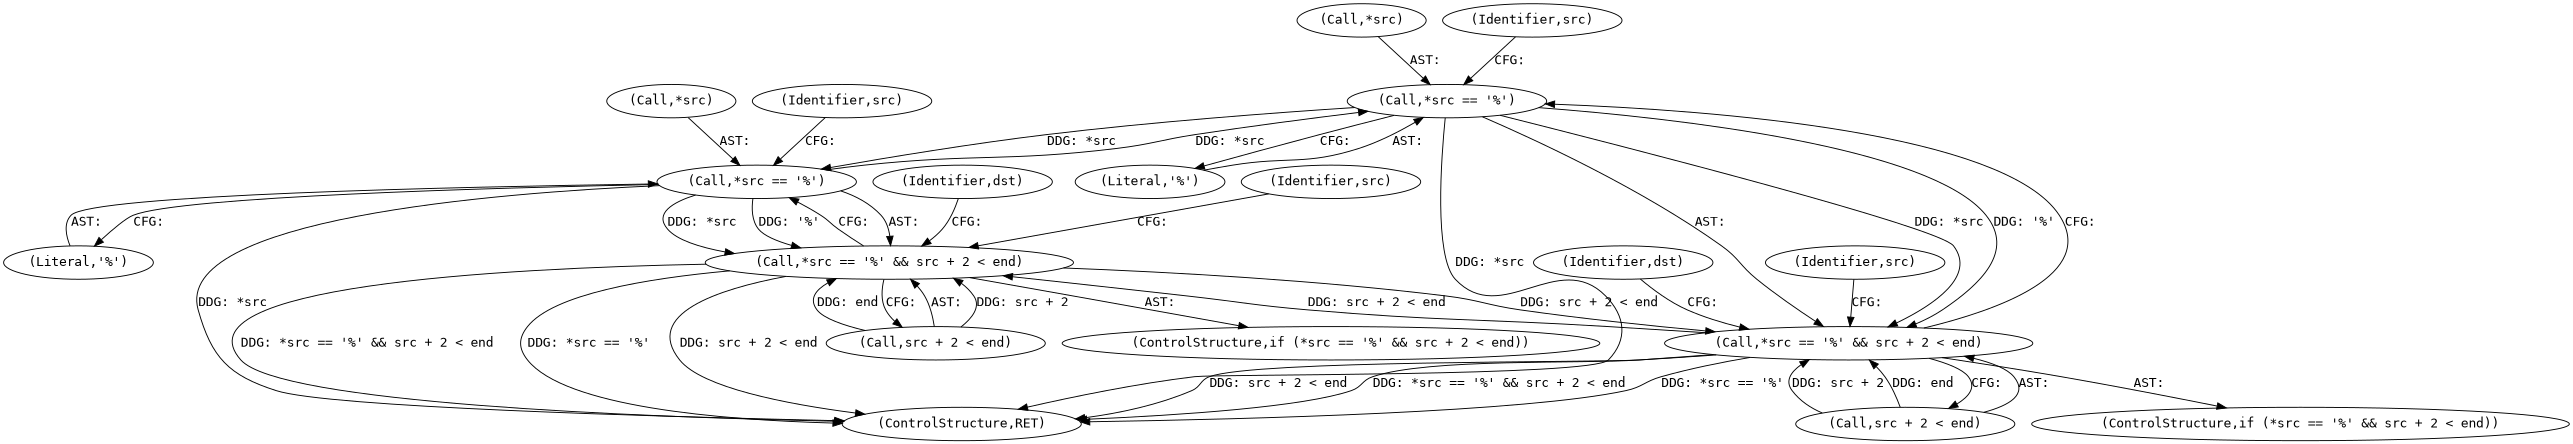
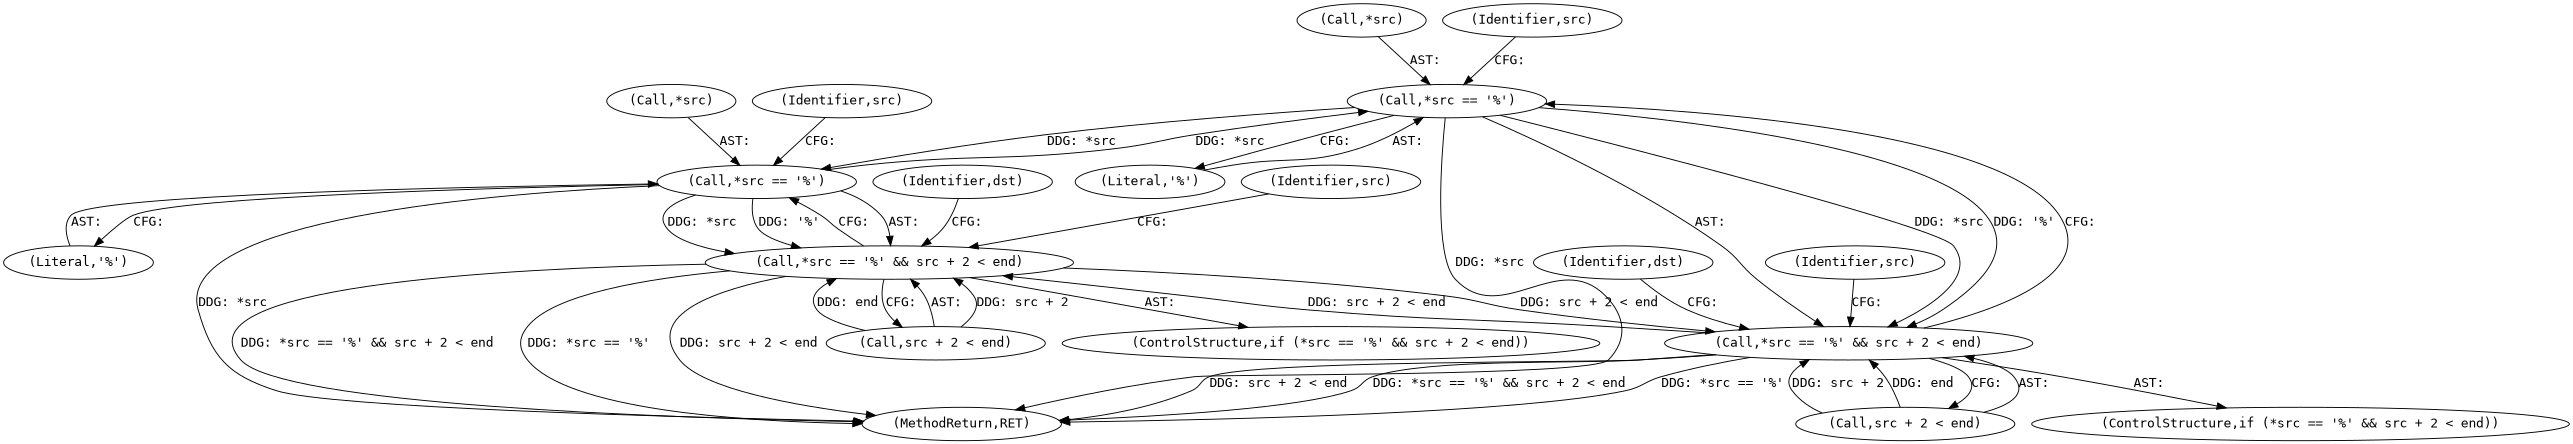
  digraph {
    fontname="DejaVu Sans Mono"
    node [fontname="DejaVu Sans Mono"]
    edge [fontname="DejaVu Sans Mono"]
    n1 [label="(Call,*src == '%')"]
    n2 [label="(Call,*src == '%')"]
    n3 [label="(Call,*src == '%' && src + 2 < end)"]
    n4 [label="(Literal,'%')"]
-   n5 [label="(ControlStructure,RET)"]
+   n5 [label="(MethodReturn,RET)"]
    n6 [label="(Call,*src == '%' && src + 2 < end)"]
    n7 [label="(Literal,'%')"]
    n8 [label="(Call,src + 2 < end)"]
    n9 [label="(ControlStructure,if (*src == '%' && src + 2 < end))"]
    n10 [label="(Call,src + 2 < end)"]
    n11 [label="(ControlStructure,if (*src == '%' && src + 2 < end))"]
    n12 [label="(Identifier,dst)"]
    n13 [label="(Call,*src)"]
    n14 [label="(Identifier,src)"]
    n15 [label="(Identifier,dst)"]
    n16 [label="(Call,*src)"]
    n17 [label="(Identifier,src)"]
    n18 [label="(Identifier,src)"]
    n19 [label="(Identifier,src)"]
    n1 -> n2 [label="DDG: *src"]
    n1 -> n3 [label="AST: "]
    n1 -> n3 [label="DDG: *src"]
    n1 -> n3 [label="DDG: '%'"]
    n1 -> n4 [label="CFG: "]
    n1 -> n5 [label="DDG: *src"]
    n2 -> n1 [label="DDG: *src"]
    n2 -> n5 [label="DDG: *src"]
    n2 -> n6 [label="AST: "]
    n2 -> n6 [label="DDG: *src"]
    n2 -> n6 [label="DDG: '%'"]
    n2 -> n7 [label="CFG: "]
    n3 -> n1 [label="CFG: "]
    n3 -> n5 [label="DDG: *src == '%' && src + 2 < end"]
    n3 -> n5 [label="DDG: *src == '%'"]
    n3 -> n5 [label="DDG: src + 2 < end"]
    n3 -> n6 [label="DDG: src + 2 < end"]
    n3 -> n8 [label="CFG: "]
    n3 -> n9 [label="AST: "]
    n4 -> n1 [label="AST: "]
    n6 -> n2 [label="CFG: "]
    n6 -> n3 [label="DDG: src + 2 < end"]
    n6 -> n5 [label="DDG: *src == '%' && src + 2 < end"]
    n6 -> n5 [label="DDG: *src == '%'"]
    n6 -> n5 [label="DDG: src + 2 < end"]
    n6 -> n10 [label="CFG: "]
    n6 -> n11 [label="AST: "]
    n7 -> n2 [label="AST: "]
    n8 -> n3 [label="AST: "]
    n8 -> n3 [label="DDG: src + 2"]
    n8 -> n3 [label="DDG: end"]
    n10 -> n6 [label="AST: "]
    n10 -> n6 [label="DDG: src + 2"]
    n10 -> n6 [label="DDG: end"]
    n12 -> n3 [label="CFG: "]
    n13 -> n1 [label="AST: "]
    n14 -> n3 [label="CFG: "]
    n15 -> n6 [label="CFG: "]
    n16 -> n2 [label="AST: "]
    n17 -> n2 [label="CFG: "]
    n18 -> n6 [label="CFG: "]
    n19 -> n1 [label="CFG: "]
  }
